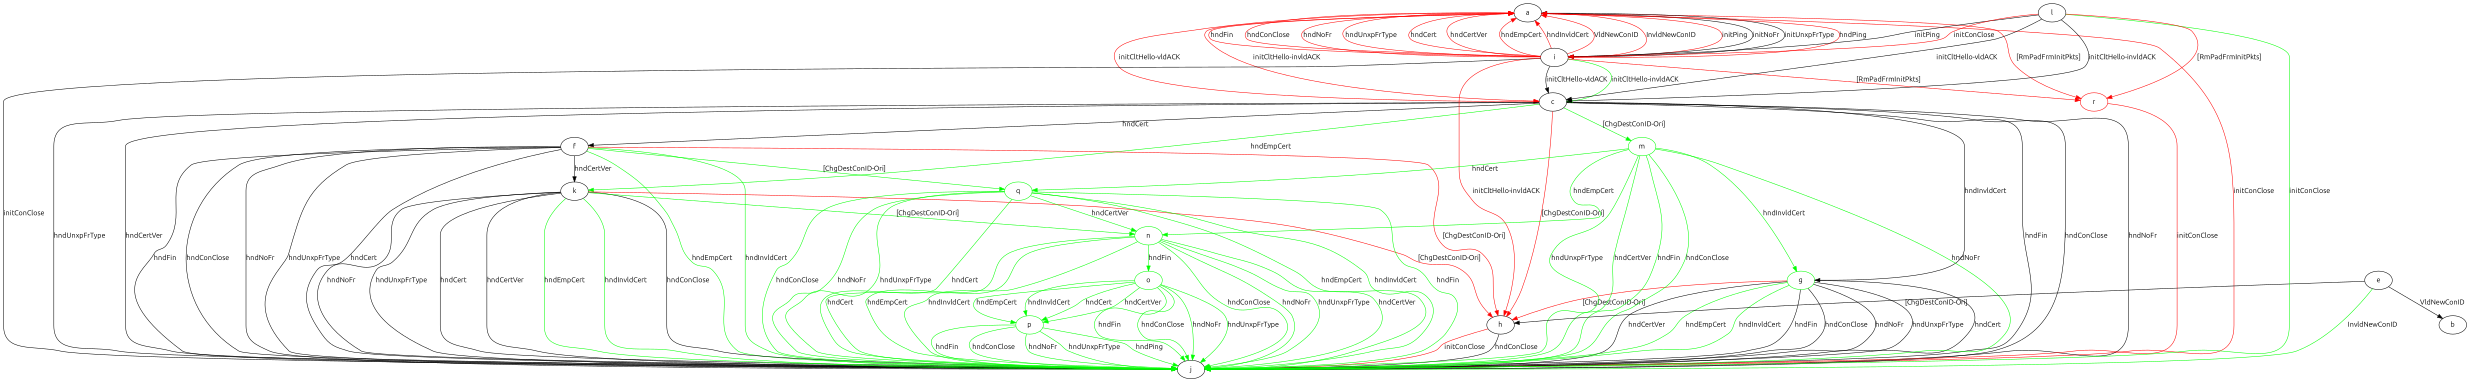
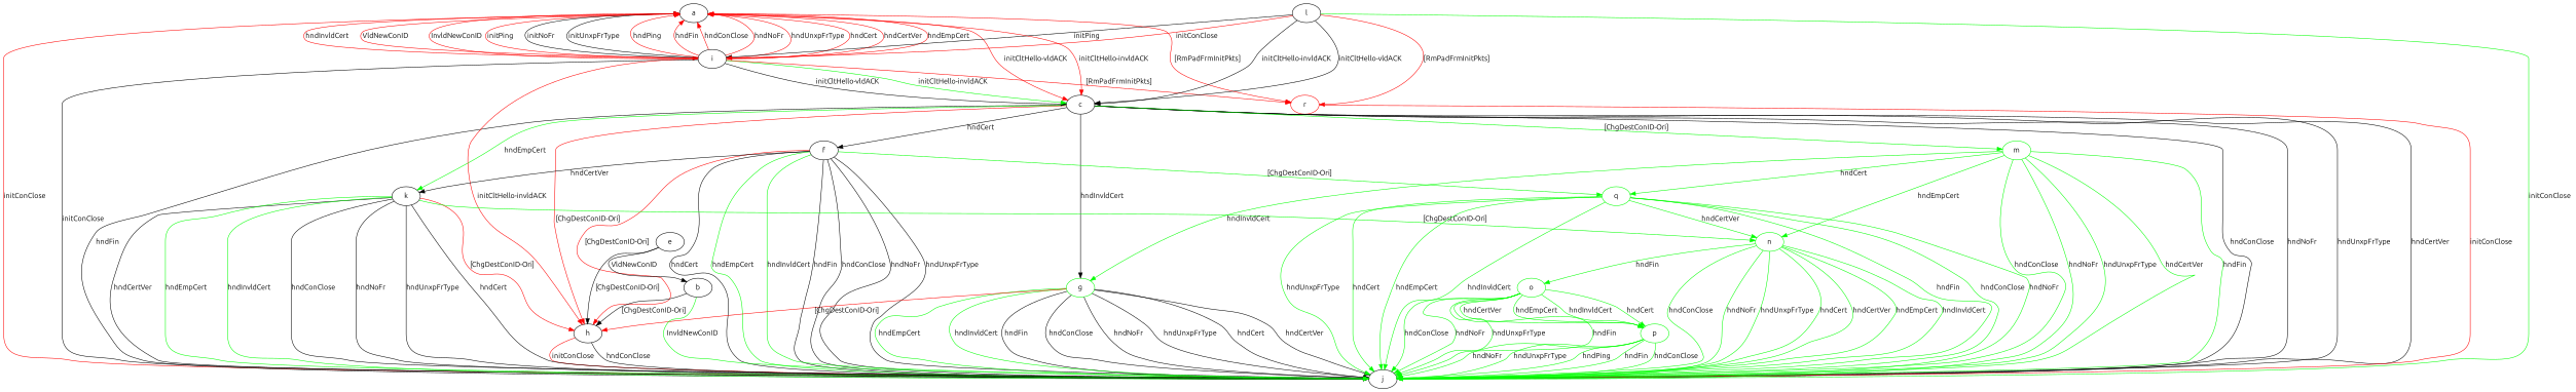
  digraph {
    fontname=Ubuntu
    node [fontname=Ubuntu]
    edge [color=green fontname=Ubuntu]
    a
    c
    i
    j
    r [color=red]
    h
    f
    g [color=green]
    k
    m [color=green]
    q [color=green]
    n [color=green]
    b
    e
    o [color=green]
    l
    p [color=green]
    a -> c [color=red label="initCltHello-vldACK "]
    a -> c [color=red label="initCltHello-invldACK "]
    a -> i [color=red label="initPing "]
    a -> j [color=red label="initConClose "]
    a -> r [color=red label="[RmPadFrmInitPkts] "]
    c -> j [label="hndFin " color=""]
    c -> j [label="hndConClose " color=""]
    c -> j [label="hndNoFr " color=""]
    c -> j [label="hndUnxpFrType " color=""]
    c -> j [label="hndCertVer " color=""]
    c -> h [color=red label="[ChgDestConID-Ori] "]
    c -> f [label="hndCert " color=""]
    c -> g [label="hndInvldCert " color=""]
    c -> k [label="hndEmpCert "]
    c -> m [label="[ChgDestConID-Ori] "]
    i -> a [label="initNoFr " color=""]
    i -> a [label="initUnxpFrType " color=""]
    i -> a [color=red label="hndPing "]
    i -> a [color=red label="hndFin "]
    i -> a [color=red label="hndConClose "]
    i -> a [color=red label="hndNoFr "]
    i -> a [color=red label="hndUnxpFrType "]
    i -> a [color=red label="hndCert "]
    i -> a [color=red label="hndCertVer "]
    i -> a [color=red label="hndEmpCert "]
    i -> a [color=red label="hndInvldCert "]
    i -> a [color=red label="VldNewConID "]
    i -> a [color=red label="InvldNewConID "]
    i -> c [label="initCltHello-vldACK " color=""]
    i -> c [label="initCltHello-invldACK "]
    i -> j [label="initConClose " color=""]
    i -> r [color=red label="[RmPadFrmInitPkts] "]
    i -> h [color=red label="initCltHello-invldACK "]
    r -> j [color=red label="initConClose "]
    h -> j [label="hndConClose " color=""]
    h -> j [color=red label="initConClose "]
    f -> j [label="hndFin " color=""]
    f -> j [label="hndConClose " color=""]
    f -> j [label="hndNoFr " color=""]
    f -> j [label="hndUnxpFrType " color=""]
    f -> j [label="hndCert " color=""]
    f -> j [label="hndEmpCert "]
    f -> j [label="hndInvldCert "]
    f -> h [color=red label="[ChgDestConID-Ori] "]
    f -> k [label="hndCertVer " color=""]
    f -> q [label="[ChgDestConID-Ori] "]
    g -> j [label="hndFin " color=""]
    g -> j [label="hndConClose " color=""]
    g -> j [label="hndNoFr " color=""]
    g -> j [label="hndUnxpFrType " color=""]
    g -> j [label="hndCert " color=""]
    g -> j [label="hndCertVer " color=""]
    g -> j [label="hndEmpCert "]
    g -> j [label="hndInvldCert "]
    g -> h [color=red label="[ChgDestConID-Ori] "]
    k -> j [label="hndConClose " color=""]
    k -> j [label="hndNoFr " color=""]
    k -> j [label="hndUnxpFrType " color=""]
    k -> j [label="hndCert " color=""]
    k -> j [label="hndCertVer " color=""]
    k -> j [label="hndEmpCert "]
    k -> j [label="hndInvldCert "]
    k -> h [color=red label="[ChgDestConID-Ori] "]
    k -> n [label="[ChgDestConID-Ori] "]
    m -> j [label="hndFin "]
    m -> j [label="hndConClose "]
    m -> j [label="hndNoFr "]
    m -> j [label="hndUnxpFrType "]
    m -> j [label="hndCertVer "]
    m -> g [label="hndInvldCert "]
    m -> q [label="hndCert "]
    m -> n [label="hndEmpCert "]
    q -> j [label="hndFin "]
    q -> j [label="hndConClose "]
    q -> j [label="hndNoFr "]
    q -> j [label="hndUnxpFrType "]
    q -> j [label="hndCert "]
    q -> j [label="hndEmpCert "]
    q -> j [label="hndInvldCert "]
    q -> n [label="hndCertVer "]
    n -> j [label="hndConClose "]
    n -> j [label="hndNoFr "]
    n -> j [label="hndUnxpFrType "]
    n -> j [label="hndCert "]
    n -> j [label="hndCertVer "]
    n -> j [label="hndEmpCert "]
    n -> j [label="hndInvldCert "]
    n -> o [label="hndFin "]
-   e -> j [label="InvldNewConID "]
+   b -> h [label="[ChgDestConID-Ori] " color=""]
+   b -> j [label="InvldNewConID "]
    e -> h [label="[ChgDestConID-Ori] " color=""]
    e -> b [label="VldNewConID " color=""]
    o -> j [label="hndFin "]
    o -> j [label="hndConClose "]
    o -> j [label="hndNoFr "]
    o -> j [label="hndUnxpFrType "]
    o -> p [label="hndCert "]
    o -> p [label="hndCertVer "]
    o -> p [label="hndEmpCert "]
    o -> p [label="hndInvldCert "]
    l -> c [label="initCltHello-vldACK " color=""]
    l -> c [label="initCltHello-invldACK " color=""]
    l -> i [label="initPing " color=""]
    l -> i [color=red label="initConClose "]
    l -> j [label="initConClose "]
    l -> r [color=red label="[RmPadFrmInitPkts] "]
    p -> j [label="hndPing "]
    p -> j [label="hndFin "]
    p -> j [label="hndConClose "]
    p -> j [label="hndNoFr "]
    p -> j [label="hndUnxpFrType "]
  }
